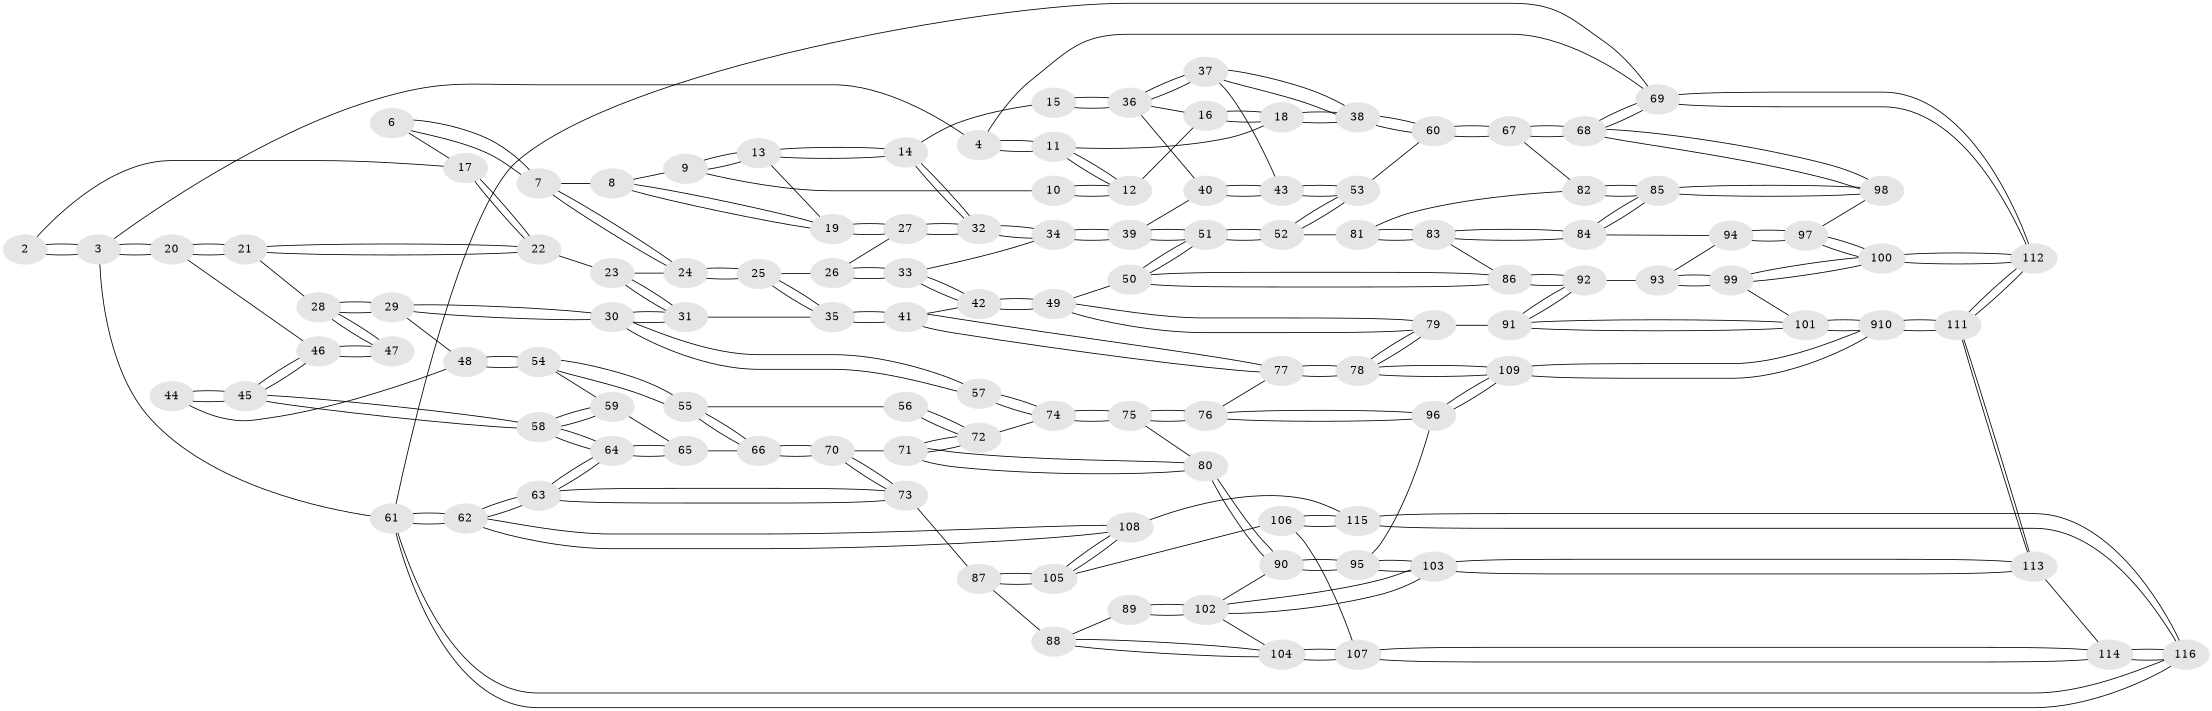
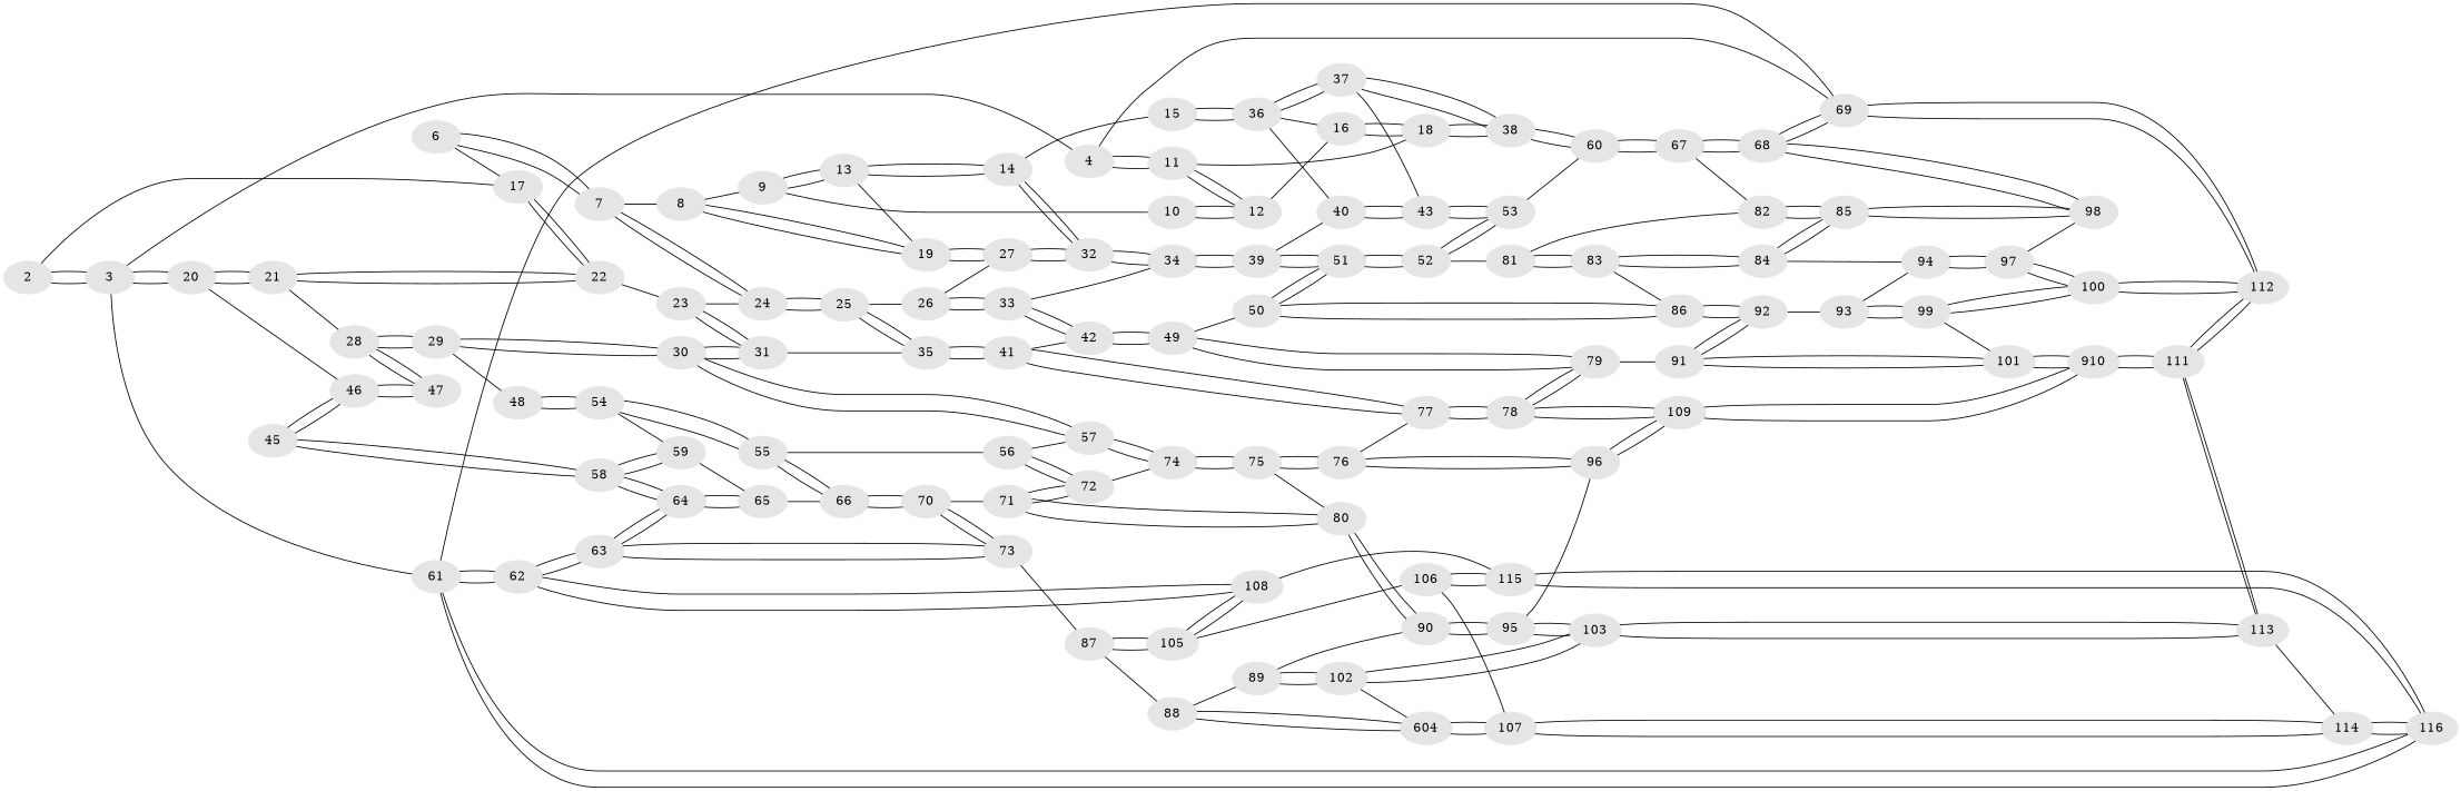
  graph {
    rankdir=LR
    node [color=gray90 style=filled]
    2
    3
    17
    6
    7
    4
    20
    61
    22
    11
    69
    21
    46
    62
    116
    12
    18
    112
    10
    8
    24
    9
    19
    25
    13
    27
    14
    16
    38
    15
    32
    36
    34
    37
    40
    23
    60
    28
    47
    29
    31
    35
    26
    33
    41
    42
    30
    48
    57
    54
    74
    39
    49
    51
    77
    43
    53
    67
    52
    78
    50
    79
-   44
    45
    58
    59
    64
    55
    86
    91
    92
    81
    82
    83
    56
    66
    65
    72
    70
    75
    68
    63
    108
    73
    115
    87
    71
    98
    85
    80
    90
    88
    105
    76
    96
    109
    n97 [label=910]
    101
    95
    84
    94
    97
    93
    89
-   104
+   104 [label=604]
    106
    102
    107
    103
    99
    100
    113
    111
    114
    2 -- 3
    2 -- 3
    2 -- 17
    3 -- 4
    3 -- 20
    3 -- 20
    3 -- 61
    17 -- 22
    17 -- 22
    6 -- 17
    6 -- 7
    6 -- 7
    7 -- 8
    7 -- 24
    7 -- 24
    4 -- 11
    4 -- 11
    4 -- 69
    20 -- 21
    20 -- 21
    20 -- 46
    61 -- 69
    61 -- 62
    61 -- 62
    61 -- 116
    61 -- 116
    22 -- 23
    11 -- 12
    11 -- 12
    11 -- 18
    69 -- 112
    69 -- 112
    21 -- 22
    21 -- 22
    21 -- 28
    46 -- 47
    46 -- 47
    62 -- 63
    62 -- 63
    62 -- 108
    62 -- 108
    12 -- 16
    18 -- 38
    18 -- 38
    10 -- 12
    10 -- 12
    8 -- 9
    8 -- 19
    8 -- 19
    24 -- 25
    24 -- 25
    9 -- 10
    9 -- 13
    9 -- 13
    19 -- 27
    19 -- 27
    25 -- 35
    25 -- 35
    25 -- 26
    13 -- 19
    13 -- 14
    13 -- 14
    27 -- 32
    27 -- 32
    14 -- 15
    14 -- 32
    14 -- 32
    16 -- 18
    16 -- 18
    38 -- 60
    38 -- 60
    15 -- 36
    15 -- 36
    32 -- 34
    32 -- 34
    36 -- 16
    36 -- 37
    36 -- 37
    36 -- 40
    34 -- 39
    34 -- 39
    37 -- 38
    37 -- 38
    37 -- 43
    40 -- 43
    40 -- 43
    23 -- 24
    23 -- 31
    23 -- 31
    60 -- 67
    60 -- 67
    28 -- 47
    28 -- 47
    28 -- 29
    28 -- 29
    29 -- 30
    29 -- 30
    29 -- 48
    31 -- 35
    35 -- 41
    35 -- 41
    26 -- 27
    26 -- 33
    26 -- 33
    33 -- 34
    33 -- 42
    33 -- 42
    41 -- 42
    41 -- 77
    41 -- 77
    42 -- 49
    42 -- 49
    30 -- 31
    30 -- 31
    30 -- 57
    30 -- 57
    48 -- 54
    48 -- 54
    57 -- 74
    57 -- 74
    54 -- 59
    54 -- 55
    54 -- 55
    74 -- 75
    74 -- 75
    39 -- 40
    39 -- 51
    39 -- 51
    49 -- 50
    49 -- 79
    49 -- 79
    51 -- 52
    51 -- 52
    77 -- 78
    77 -- 78
    43 -- 53
    43 -- 53
    53 -- 60
    67 -- 82
    67 -- 68
    67 -- 68
    52 -- 53
    52 -- 53
    52 -- 81
    78 -- 79
    78 -- 79
    78 -- 109
    78 -- 109
    50 -- 51
    50 -- 51
    50 -- 86
    50 -- 86
    79 -- 91
-   44 -- 48
-   44 -- 45
-   44 -- 45
    45 -- 46
    45 -- 46
    45 -- 58
    45 -- 58
    58 -- 59
    58 -- 59
    58 -- 64
    58 -- 64
    59 -- 65
    64 -- 65
    64 -- 65
    55 -- 56
    55 -- 66
    55 -- 66
    86 -- 92
    86 -- 92
    91 -- 92
    91 -- 92
    91 -- 101
    91 -- 101
    92 -- 93
    81 -- 82
    81 -- 83
    81 -- 83
    82 -- 85
    82 -- 85
    83 -- 86
    83 -- 84
    83 -- 84
+   56 -- 57
    56 -- 72
    56 -- 72
    66 -- 70
    66 -- 70
    65 -- 66
    72 -- 74
    70 -- 73
    70 -- 73
    70 -- 71
    75 -- 80
    75 -- 76
    75 -- 76
    68 -- 69
    68 -- 69
    68 -- 98
    68 -- 98
    63 -- 64
    63 -- 64
    63 -- 73
    63 -- 73
    108 -- 115
    73 -- 87
    115 -- 116
    115 -- 116
    87 -- 88
    87 -- 105
    87 -- 105
    71 -- 72
    71 -- 72
    71 -- 80
    71 -- 80
    85 -- 98
    85 -- 98
    80 -- 90
    80 -- 90
    90 -- 95
    90 -- 95
    88 -- 89
    88 -- 104
    88 -- 104
    105 -- 108
    105 -- 108
    105 -- 106
    76 -- 77
    76 -- 96
    76 -- 96
    96 -- 109
    96 -- 109
    109 -- n97
    109 -- n97
    n97 -- 111
    n97 -- 111
    101 -- n97
    101 -- n97
    95 -- 96
    95 -- 103
    95 -- 103
    84 -- 85
    84 -- 85
    84 -- 94
    94 -- 97
    94 -- 97
    97 -- 98
    97 -- 100
    97 -- 100
    93 -- 94
    93 -- 99
    93 -- 99
-   102 -- 90
+   89 -- 90
    89 -- 102
    89 -- 102
    104 -- 107
    104 -- 107
    106 -- 115
    106 -- 115
    106 -- 107
    102 -- 104
    102 -- 103
    102 -- 103
    107 -- 114
    107 -- 114
    103 -- 113
    103 -- 113
    99 -- 101
    99 -- 100
    99 -- 100
    100 -- 112
    100 -- 112
    113 -- 114
    111 -- 112
    111 -- 112
    111 -- 113
    111 -- 113
    114 -- 116
    114 -- 116
  }
